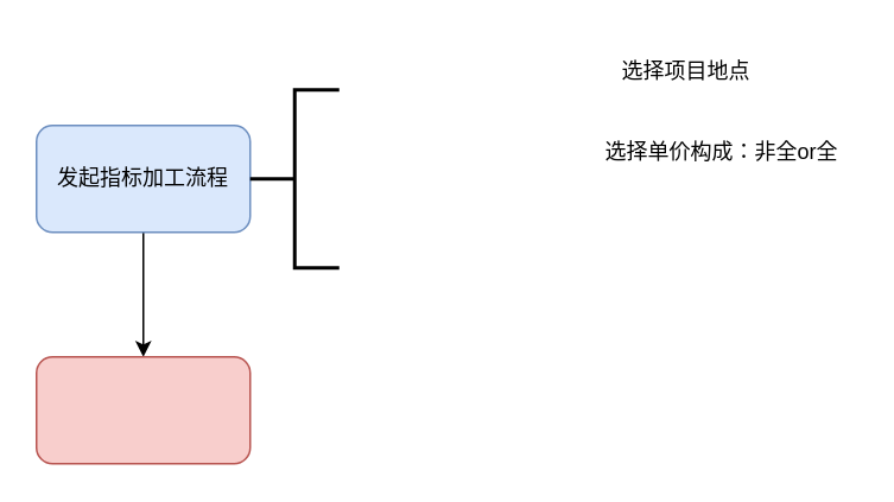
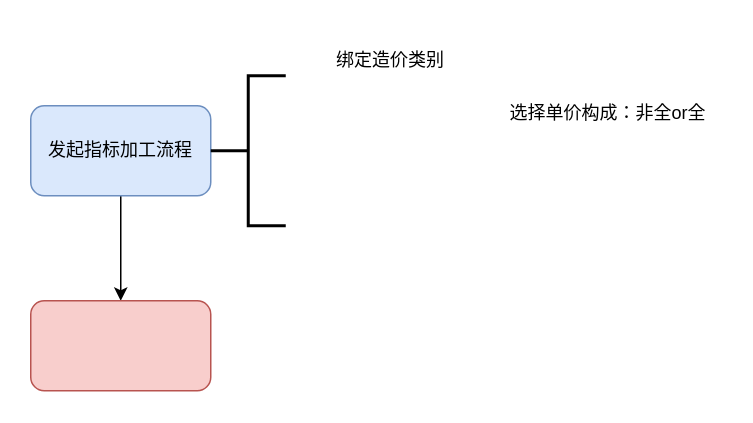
  <mxCell id="0" />
  <mxCell id="1" parent="0" />
  <mxCell id="2" style="edgeStyle=orthogonalEdgeStyle;rounded=0;orthogonalLoop=1;jettySize=auto;html=1;" edge="1" parent="1" source="3" target="4"><mxGeometry relative="1" as="geometry" /></mxCell>
  <mxCell id="3" value="发起指标加工流程" style="rounded=1;whiteSpace=wrap;html=1;fillColor=#dae8fc;strokeColor=#6c8ebf;gradientColor=none;" parent="1" vertex="1"><mxGeometry x="20" y="70" width="120" height="60" as="geometry" /></mxCell>
  <mxCell id="4" value="" style="rounded=1;whiteSpace=wrap;html=1;fillColor=#f8cecc;strokeColor=#b85450;" vertex="1" parent="1"><mxGeometry x="20" y="200" width="120" height="60" as="geometry" /></mxCell>
  <mxCell id="5" value="" style="strokeWidth=2;html=1;shape=mxgraph.flowchart.annotation_2;align=left;labelPosition=right;pointerEvents=1;" vertex="1" parent="1"><mxGeometry x="140" y="50" width="50" height="100" as="geometry" /></mxCell>
- <mxCell id="7" value="选择项目地点" style="text;html=1;strokeColor=none;fillColor=none;align=center;verticalAlign=middle;whiteSpace=wrap;rounded=0;" vertex="1" parent="1"><mxGeometry x="340" y="27.5" width="90" height="25" as="geometry" /></mxCell>
- <mxCell id="8" value="选择单价构成：非全or全" style="text;html=1;strokeColor=none;fillColor=none;align=center;verticalAlign=middle;whiteSpace=wrap;rounded=0;" vertex="1" parent="1"><mxGeometry x="330" y="70" width="150" height="30" as="geometry" /></mxCell>
+ <mxCell id="6" value="绑定造价类别" style="text;html=1;strokeColor=none;fillColor=none;align=center;verticalAlign=middle;whiteSpace=wrap;rounded=0;" vertex="1" parent="1"><mxGeometry x="190" y="20" width="140" height="40" as="geometry" /></mxCell>
+ <mxCell id="8" value="选择单价构成：非全or全" style="text;html=1;strokeColor=none;fillColor=none;align=center;verticalAlign=middle;whiteSpace=wrap;rounded=0;" vertex="1" parent="1"><mxGeometry x="330" y="60" width="150" height="30" as="geometry" /></mxCell>
